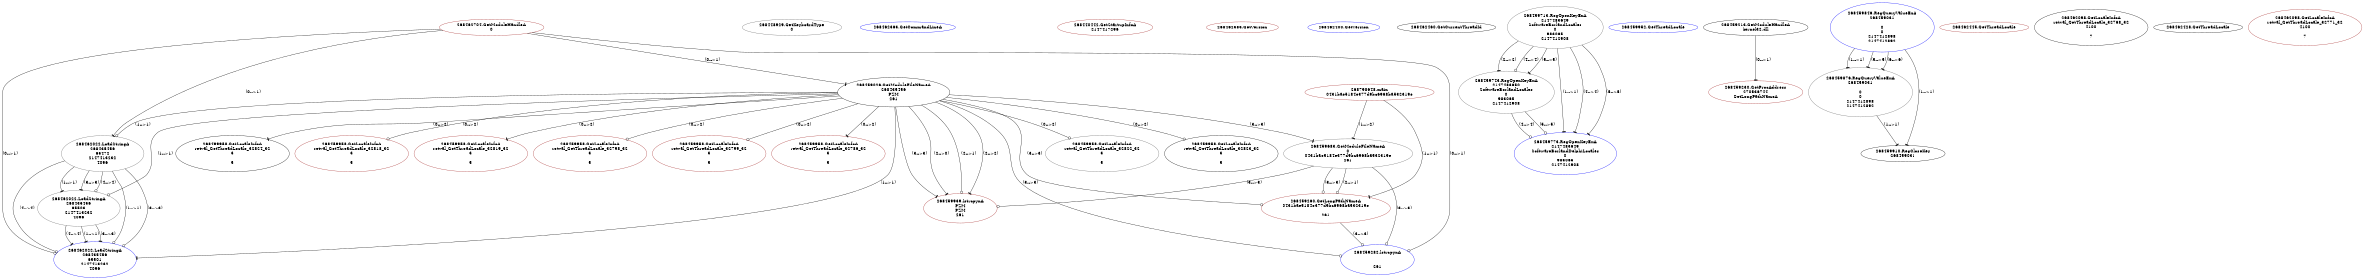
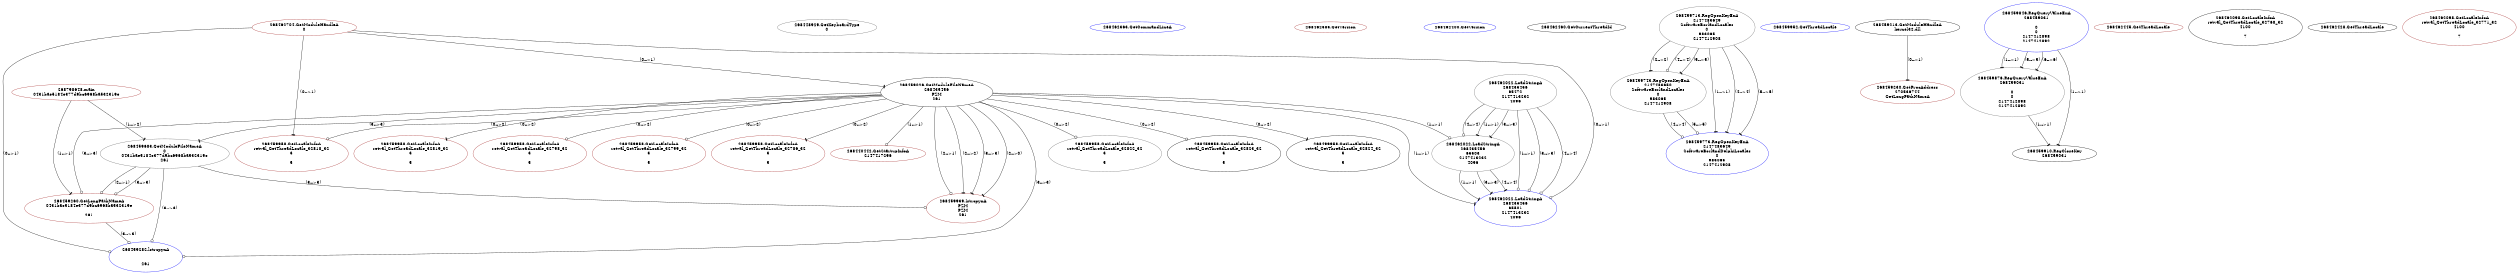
  digraph {
    node [color=brown]
    edge [arrowhead=tee]
    n1 [label="268798648.main\n0431bae5184e377d9bc6968ba532319e"]
    n2 [color=gray40 label="268459683.GetModuleFileNameA\n0\n0431bae5184e377d9bc6968ba532319e\n261"]
    n3 [label="268459260.GetLongPathNameA\n0431bae5184e377d9bc6968ba532319e\n\n261"]
    n4 [label="268459939.lstrcpynA\nPZM\nPZM\n261"]
    n5 [color=blue label="268459282.lstrcpynA\n\n\n261"]
    n6 [label="268462704.GetModuleHandleA\n0"]
    n7 [color=black label="268459026.GetModuleFileNameA\n268435456\nPZM\n261"]
    n8 [color=gray40 label="268462022.LoadStringA\n268435456\n65472\n2147413232\n4096"]
    n9 [color=blue label="268462022.LoadStringA\n268435456\n65501\n2147413232\n4096"]
    n10 [color=gray40 label="268462022.LoadStringA\n268435456\n65503\n2147413232\n4096"]
    n11 [color=gray40 label="268459958.GetLocaleInfoA\nretval_GetThreadLocale_32822_32\n3\n\n5"]
    n12 [color=black label="268459958.GetLocaleInfoA\nretval_GetThreadLocale_32823_32\n3\n\n5"]
    n13 [color=black label="268499958.GetLocaleInfoA\nretval_GetThreadLocale_32824_32\n3\n\n5"]
    n14 [label="268459958.GetLocaleInfoA\nretval_GetThreadLocale_32818_32\n3\n\n5"]
    n15 [label="268459958.GetLocaleInfoA\nretval_GetThreadLocale_32819_32\n3\n\n5"]
    n16 [label="268459958.GetLocaleInfoA\nretval_GetThreadLocale_32798_32\n3\n\n5"]
    n17 [label="268459958.GetLocaleInfoA\nretval_GetThreadLocale_32799_32\n3\n\n5"]
    n18 [label="268459958.GetLocaleInfoA\nretval_GetThreadLocale_32786_32\n3\n\n5"]
    n19 [color=gray40 label="268448929.GetKeyboardType\n0"]
    n20 [color=blue label="268462363.GetCommandLineA\n"]
    n21 [label="268440442.GetStartupInfoA\n2147417296"]
    n22 [label="268462383.GetVersion\n"]
    n23 [color=blue label="268462400.GetVersion\n"]
    n24 [color=black label="268462460.GetCurrentThreadId\n"]
    n25 [color=gray40 label="268459713.RegOpenKeyExA\n2147483649\nSoftware\Borland\Locales\n0\n983065\n2147412908"]
    n26 [color=gray40 label="268459743.RegOpenKeyExA\n2147483650\nSoftware\Borland\Locales\n0\n983065\n2147412908"]
    n27 [color=blue label="268459773.RegOpenKeyExA\n2147483649\nSoftware\Borland\Delphi\Locales\n0\n983065\n2147412908"]
    n28 [color=blue label="268459952.GetThreadLocale\n"]
    n29 [color=black label="268459213.GetModuleHandleA\nkernel32.dll"]
    n30 [label="268459230.GetProcAddress\n270536744\nGetLongPathNameA"]
    n31 [color=blue label="268459846.RegQueryValueExA\n268459031\n\n0\n0\n2147412898\n2147412892"]
    n32 [color=gray40 label="268459876.RegQueryValueExA\n268459031\n\n0\n0\n2147412898\n2147412892"]
    n33 [color=black label="268459910.RegCloseKey\n268459031"]
    n34 [label="268462445.GetThreadLocale\n"]
    n35 [color=black label="268462098.GetLocaleInfoA\nretval_GetThreadLocale_32768_32\n4100\n\n7"]
    n36 [color=black label="268462428.GetThreadLocale\n"]
    n37 [label="268462098.GetLocaleInfoA\nretval_GetThreadLocale_32771_32\n4100\n\n7"]
    n1 -> n2 [label="(1-->2)"]
    n1 -> n3 [label="(1-->1)"]
    n2 -> n3 [arrowhead=odot label="(2-->1)"]
    n2 -> n3 [arrowhead=odot label="(3-->3)"]
    n2 -> n4 [arrowhead=odot label="(3-->3)"]
    n2 -> n5 [arrowhead=odot label="(3-->3)"]
    n3 -> n5 [arrowhead=odot label="(3-->3)"]
    n6 -> n5 [arrowhead=odot label="(0-->1)"]
    n6 -> n7 [label="(0-->1)"]
-   n6 -> n8 [label="(0-->1)"]
+   n6 -> n14 [label="(0-->1)"]
    n6 -> n9 [arrowhead=odot label="(0-->1)"]
    n7 -> n2 [label="(3-->3)"]
    n7 -> n3 [arrowhead=odot label="(3-->3)"]
    n7 -> n4 [arrowhead=odot label="(2-->1)"]
    n7 -> n4 [label="(2-->2)"]
    n7 -> n4 [label="(3-->3)"]
    n7 -> n4 [label="(2-->0)"]
    n7 -> n5 [arrowhead=odot label="(3-->3)"]
-   n7 -> n8 [arrowhead=odot label="(1-->1)"]
+   n7 -> n21 [arrowhead=odot label="(1-->1)"]
    n7 -> n9 [label="(1-->1)"]
    n7 -> n10 [arrowhead=odot label="(1-->1)"]
    n7 -> n11 [arrowhead=odot label="(0-->2)"]
    n7 -> n12 [arrowhead=odot label="(0-->2)"]
    n7 -> n13 [label="(0-->2)"]
    n7 -> n14 [arrowhead=odot label="(0-->2)"]
    n7 -> n15 [label="(0-->2)"]
    n7 -> n16 [arrowhead=odot label="(0-->2)"]
    n7 -> n17 [arrowhead=odot label="(0-->2)"]
    n7 -> n18 [label="(0-->2)"]
    n8 -> n9 [arrowhead=odot label="(1-->1)"]
    n8 -> n9 [arrowhead=odot label="(3-->3)"]
    n8 -> n9 [arrowhead=odot label="(4-->4)"]
    n8 -> n10 [label="(1-->1)"]
    n8 -> n10 [label="(3-->3)"]
    n8 -> n10 [arrowhead=odot label="(4-->4)"]
    n10 -> n9 [label="(1-->1)"]
    n10 -> n9 [label="(3-->3)"]
    n10 -> n9 [label="(4-->4)"]
    n25 -> n26 [label="(2-->2)"]
    n25 -> n26 [arrowhead=odot label="(4-->4)"]
    n25 -> n26 [label="(5-->5)"]
    n25 -> n27 [label="(1-->1)"]
    n25 -> n27 [label="(4-->4)"]
    n25 -> n27 [label="(5-->5)"]
    n26 -> n27 [arrowhead=odot label="(4-->4)"]
    n26 -> n27 [arrowhead=odot label="(5-->5)"]
    n29 -> n30 [label="(0-->1)"]
    n31 -> n32 [label="(1-->1)"]
    n31 -> n32 [label="(5-->5)"]
    n31 -> n32 [label="(6-->6)"]
    n31 -> n33 [label="(1-->1)"]
    n32 -> n33 [label="(1-->1)"]
  }
